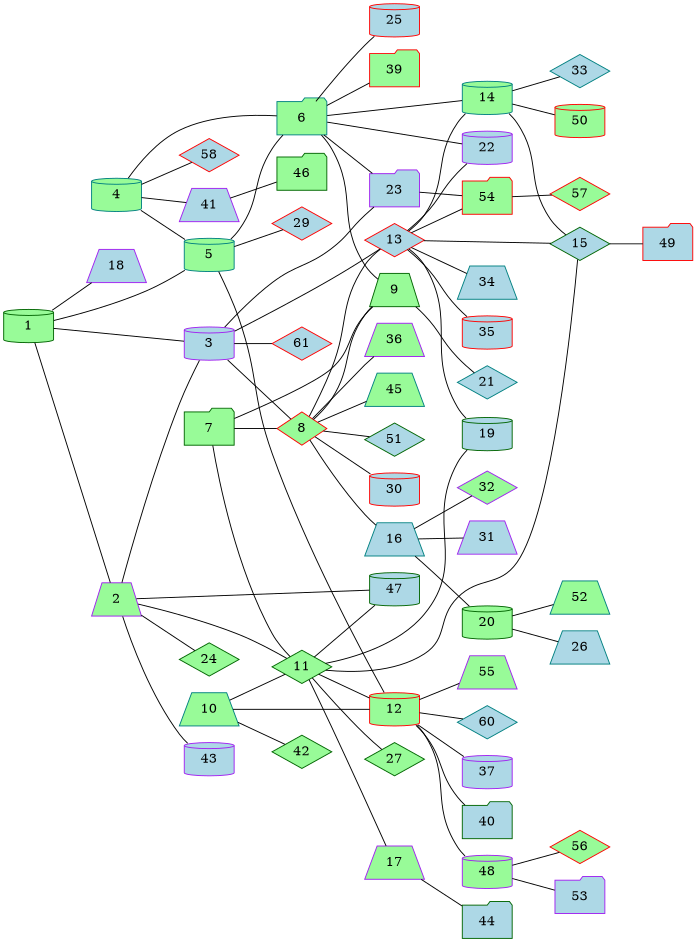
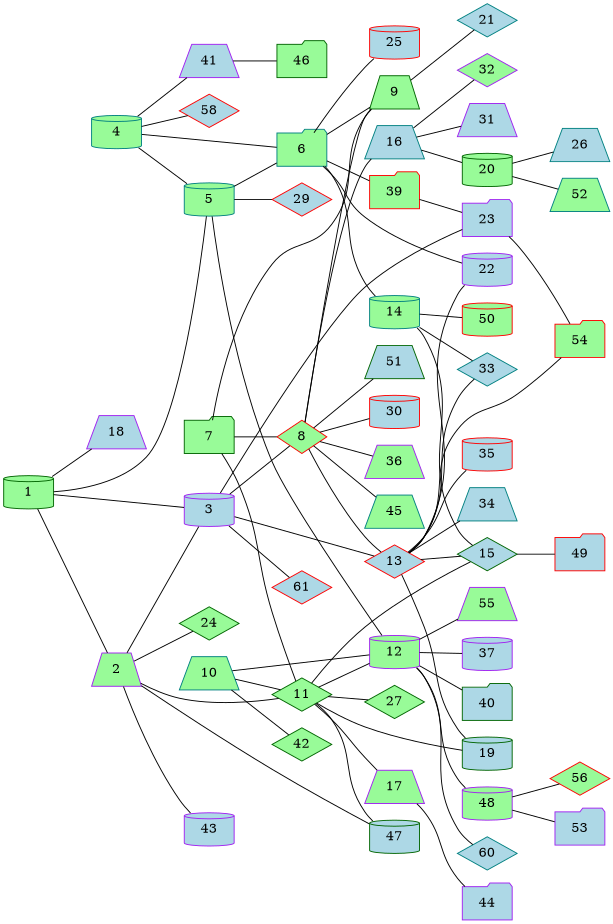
  graph {
    rankdir=LR
    node [color=darkgreen fillcolor=palegreen shape=cylinder style=filled]
    1
    2 [color=purple shape=trapezium]
    3 [color=purple fillcolor=lightblue]
    5 [color=teal]
    18 [color=purple fillcolor=lightblue shape=trapezium]
    11 [shape=diamond]
    24 [shape=diamond]
    43 [color=purple fillcolor=lightblue]
    47 [fillcolor=lightblue]
    8 [color=red shape=diamond]
    13 [color=red fillcolor=lightblue shape=diamond]
    23 [color=purple fillcolor=lightblue shape=folder]
    61 [color=red fillcolor=lightblue shape=diamond]
    6 [color=teal shape=folder]
-   12 [color=red]
+   12 [color=purple]
    29 [color=red fillcolor=lightblue shape=diamond]
    15 [fillcolor=lightblue shape=diamond]
    17 [color=purple shape=trapezium]
    19 [fillcolor=lightblue]
    27 [shape=diamond]
    9 [shape=trapezium]
    16 [color=teal fillcolor=lightblue shape=trapezium]
    30 [color=red fillcolor=lightblue]
    36 [color=purple shape=trapezium]
    45 [color=teal shape=trapezium]
-   51 [fillcolor=lightblue shape=diamond]
+   51 [fillcolor=lightblue shape=trapezium]
    14 [color=teal]
    22 [color=purple fillcolor=lightblue]
    34 [color=teal fillcolor=lightblue shape=trapezium]
    35 [color=red fillcolor=lightblue]
    54 [color=red shape=folder]
    4 [color=teal]
    41 [color=purple fillcolor=lightblue shape=trapezium]
    58 [color=red fillcolor=lightblue shape=diamond]
    25 [color=red fillcolor=lightblue]
    39 [color=red shape=folder]
    46 [shape=folder]
    37 [color=purple fillcolor=lightblue]
    40 [fillcolor=lightblue shape=folder]
    48 [color=purple]
    55 [color=purple shape=trapezium]
    60 [color=teal fillcolor=lightblue shape=diamond]
    21 [color=teal fillcolor=lightblue shape=diamond]
    33 [color=teal fillcolor=lightblue shape=diamond]
    50 [color=red]
    7 [shape=folder]
    20
    31 [color=purple fillcolor=lightblue shape=trapezium]
    32 [color=purple shape=diamond]
    10 [color=teal shape=trapezium]
    42 [shape=diamond]
    49 [color=red fillcolor=lightblue shape=folder]
-   44 [fillcolor=lightblue shape=folder]
+   44 [color=purple fillcolor=lightblue shape=folder]
    53 [color=purple fillcolor=lightblue shape=folder]
    56 [color=red shape=diamond]
-   57 [color=red shape=diamond]
    26 [color=teal fillcolor=lightblue shape=trapezium]
    52 [color=teal shape=trapezium]
    1 -- 2
    1 -- 3
    1 -- 5
    1 -- 18
    2 -- 3
    2 -- 11
    2 -- 24
    2 -- 43
    2 -- 47
    3 -- 8
    3 -- 13
    3 -- 23
    3 -- 61
    5 -- 6
    5 -- 12
    5 -- 29
    11 -- 47
    11 -- 12
    11 -- 15
    11 -- 17
    11 -- 19
    11 -- 27
    8 -- 13
    8 -- 9
    8 -- 16
    8 -- 30
    8 -- 36
    8 -- 45
    8 -- 51
    13 -- 15
    13 -- 19
-   13 -- 14
+   13 -- 33
    13 -- 22
    13 -- 34
    13 -- 35
    13 -- 54
    23 -- 54
-   6 -- 23
+   39 -- 23
    6 -- 9
    6 -- 14
    6 -- 22
    6 -- 25
    6 -- 39
    12 -- 37
    12 -- 40
    12 -- 48
    12 -- 55
    12 -- 60
    15 -- 49
    17 -- 44
    9 -- 21
    16 -- 20
    16 -- 31
    16 -- 32
    14 -- 15
    14 -- 33
    14 -- 50
-   54 -- 57
    4 -- 5
    4 -- 6
    4 -- 41
    4 -- 58
    41 -- 46
    48 -- 53
    48 -- 56
    7 -- 11
    7 -- 8
    7 -- 9
    20 -- 26
    20 -- 52
    10 -- 11
    10 -- 12
    10 -- 42
  }
